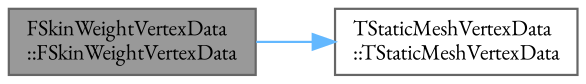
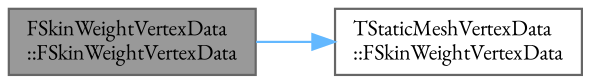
  digraph {
    rankdir=LR
    fontname="EB Garamond"
    node [fontname="EB Garamond" fontsize=10 shape=box style=filled]
    n1 [color=gray40 fillcolor=grey60 fontcolor=black height=0.2 label="FSkinWeightVertexData\l::FSkinWeightVertexData" width=0.4]
-   n2 [color=grey40 fillcolor=white height=0.2 label="TStaticMeshVertexData\l::TStaticMeshVertexData" width=0.4]
+   n2 [color=grey40 fillcolor=white height=0.2 label="TStaticMeshVertexData\l::FSkinWeightVertexData" width=0.4]
    n1 -> n2 [color=steelblue1 fontname="EB Garamond" fontsize=10 labelfontname=Helvetica labelfontsize=10 style=solid]
  }
